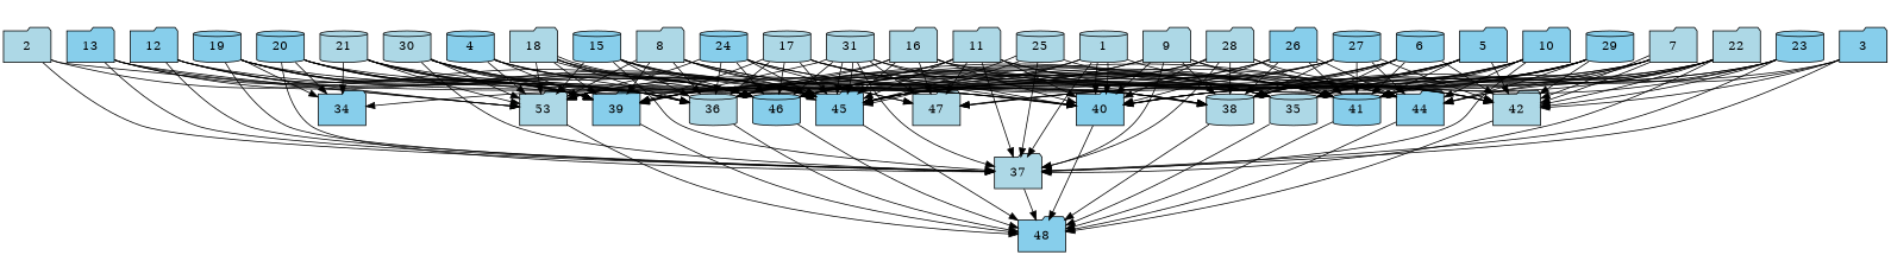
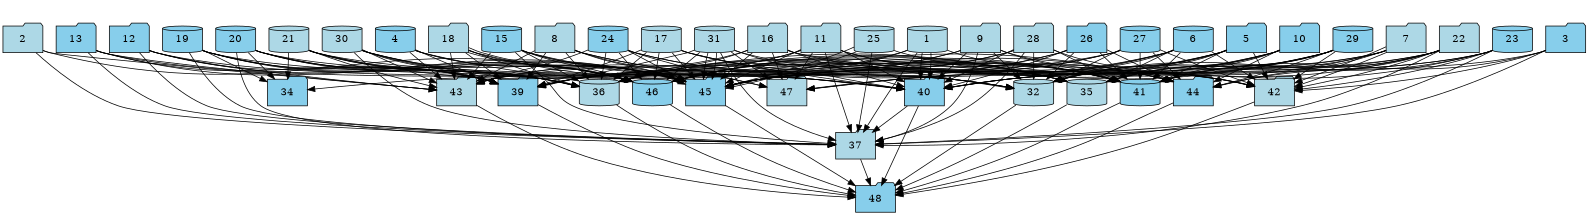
  digraph {
    node [alpha=0.04 fillcolor=skyblue shape=folder style=filled]
    1 [alpha=0.18 expect_size=1966399569484433408 fillcolor=lightblue shape=cylinder]
    37 [alpha=0.13 expect_size=286251388188024576 fillcolor=lightblue]
    39 [alpha=0.19 expect_size=242373748298877152]
    40 [alpha=0.10 expect_size=200380416240925760]
    41 [alpha=0.01 expect_size=3603370191929325056 shape=cylinder]
    45 [alpha=0.16 expect_size=28106847481530604]
    48 [alpha=0.03 expect_size=60686894588577672]
    2 [alpha=0.14 expect_size=3954422255658946560 fillcolor=lightblue]
-   43 [alpha=0.19 expect_size=112191134074512832 fillcolor=lightblue label=53]
+   43 [alpha=0.19 expect_size=112191134074512832 fillcolor=lightblue]
    46 [expect_size=1428778249034319872 shape=cylinder]
    3 [alpha=0.02 expect_size=7705407037400120320]
    42 [alpha=0.18 expect_size=66016598144766064 fillcolor=lightblue]
    4 [alpha=0.08 expect_size=3247244517023154176000 shape=cylinder]
    44 [alpha=0.16 expect_size=153063128817000000]
    5 [alpha=0.06 expect_size=3257616902305201152]
    35 [alpha=0.13 expect_size=10489272603880316 fillcolor=lightblue shape=cylinder]
-   38 [alpha=0.08 expect_size=2742335772950083403776 fillcolor=lightblue shape=cylinder]
+   38 [alpha=0.08 expect_size=2742335772950083403776 fillcolor=lightblue shape=cylinder label=32]
    47 [alpha=0.14 expect_size=11418034841793113096192 fillcolor=lightblue]
    6 [alpha=0.16 expect_size=1791806558629351680 shape=cylinder]
    36 [alpha=0.03 expect_size=5871336465429286 fillcolor=lightblue shape=cylinder]
    7 [alpha=0.14 expect_size=7784530310714139 fillcolor=lightblue]
    8 [alpha=0.11 expect_size=75232405813353040 fillcolor=lightblue]
    9 [expect_size=4569257786555295072256 fillcolor=lightblue]
    10 [alpha=0.02 expect_size=475583006902707027968]
    11 [alpha=0.00 expect_size=2175536410456712704 fillcolor=lightblue]
    12 [alpha=0.19 expect_size=38082547043320984]
    13 [alpha=0.16 expect_size=280168531760578035712]
    15 [alpha=0.10 expect_size=9966335962051766272 shape=cylinder]
    16 [alpha=0.18 expect_size=22391059767178628 fillcolor=lightblue]
    17 [expect_size=141703672025762480 fillcolor=lightblue shape=cylinder]
    18 [alpha=0.01 expect_size=15048159786654356 fillcolor=lightblue]
    19 [alpha=0.18 expect_size=39021758050181120 shape=cylinder]
    34 [alpha=0.14 expect_size=2875813047205810405376]
    20 [alpha=0.01 expect_size=14512916200323532455936 shape=cylinder]
    21 [expect_size=7401062242078448 fillcolor=lightblue shape=cylinder]
    22 [expect_size=1193914486108203776 fillcolor=lightblue]
    23 [alpha=0.12 expect_size=1600444236547844352 shape=cylinder]
    24 [expect_size=20737896643795240 shape=cylinder]
    25 [alpha=0.18 expect_size=1950878246389739776 fillcolor=lightblue shape=cylinder]
    26 [alpha=0.02 expect_size=5872517238968442880]
    27 [alpha=0.03 expect_size=748622120012350488576 shape=cylinder]
    28 [alpha=0.15 expect_size=3235495918736982933504 fillcolor=lightblue]
    29 [expect_size=40929851759046552 shape=cylinder]
    30 [alpha=0.16 expect_size=1042258712348516608 fillcolor=lightblue shape=cylinder]
    31 [alpha=0.03 expect_size=70467904502859544 fillcolor=lightblue shape=cylinder]
    1 -> 37
    1 -> 39
    1 -> 40
    1 -> 40
    1 -> 41
    1 -> 45
    37 -> 48
    39 -> 48
    40 -> 48
    41 -> 48
    45 -> 48
    2 -> 37
    2 -> 43
    2 -> 46
    43 -> 48
    46 -> 48
    3 -> 37
    3 -> 41
    3 -> 46
    3 -> 42
    42 -> 48
    4 -> 39
    4 -> 45
    4 -> 43
    4 -> 46
    4 -> 44
    44 -> 48
    5 -> 41
    5 -> 45
    5 -> 46
    5 -> 42
    5 -> 35
    5 -> 38
    5 -> 47
    35 -> 48
    38 -> 48
    6 -> 41
    6 -> 45
    6 -> 42
    6 -> 35
    6 -> 38
    6 -> 47
    6 -> 36
    36 -> 48
    7 -> 39
    7 -> 40
    7 -> 45
    7 -> 42
    7 -> 42
    7 -> 44
    7 -> 38
    8 -> 39
    8 -> 45
    8 -> 43
    8 -> 44
    8 -> 35
    8 -> 47
    8 -> 36
    9 -> 37
    9 -> 39
    9 -> 40
    9 -> 41
    9 -> 43
    9 -> 42
    9 -> 38
-   10 -> 37
+   40 -> 37
    10 -> 40
    10 -> 41
    10 -> 45
    10 -> 46
    10 -> 44
    10 -> 35
    11 -> 37
    11 -> 39
    11 -> 40
    11 -> 41
    11 -> 45
    11 -> 42
    11 -> 47
    11 -> 36
    12 -> 37
    12 -> 39
    12 -> 45
    12 -> 43
    12 -> 38
    13 -> 37
    13 -> 39
    13 -> 43
    13 -> 38
    13 -> 36
    15 -> 37
    15 -> 40
    15 -> 41
    15 -> 45
    15 -> 43
    15 -> 46
    15 -> 36
    16 -> 40
    16 -> 45
    16 -> 43
    16 -> 44
    16 -> 38
    16 -> 47
    16 -> 36
    17 -> 39
    17 -> 40
    17 -> 41
    17 -> 45
    17 -> 46
    17 -> 42
    17 -> 36
    18 -> 39
    18 -> 45
    18 -> 45
    18 -> 43
    18 -> 46
    18 -> 38
    18 -> 36
    19 -> 37
    19 -> 39
    19 -> 40
    19 -> 45
    19 -> 46
    19 -> 36
    19 -> 34
    20 -> 37
    20 -> 39
    20 -> 40
    20 -> 45
    20 -> 46
    20 -> 36
    20 -> 34
    21 -> 39
    21 -> 43
    21 -> 46
    21 -> 35
    21 -> 38
    21 -> 36
    21 -> 34
    22 -> 37
    22 -> 40
    22 -> 41
    22 -> 43
    22 -> 42
    22 -> 44
    22 -> 35
    22 -> 36
    23 -> 37
    23 -> 40
    23 -> 45
    23 -> 42
    23 -> 38
    23 -> 47
    24 -> 41
    24 -> 45
    24 -> 43
    24 -> 46
    24 -> 35
    24 -> 47
    24 -> 36
    25 -> 37
    25 -> 45
    25 -> 45
    25 -> 42
    26 -> 39
    26 -> 40
    26 -> 41
    26 -> 45
    26 -> 44
    26 -> 38
    27 -> 41
    27 -> 46
    27 -> 42
    27 -> 44
    27 -> 38
    27 -> 36
    27 -> 34
    28 -> 37
    28 -> 40
    28 -> 41
    28 -> 46
    28 -> 44
    28 -> 38
    28 -> 36
    29 -> 40
    29 -> 41
    29 -> 45
    29 -> 46
    29 -> 42
    29 -> 44
    29 -> 35
    29 -> 38
    30 -> 37
    30 -> 39
    30 -> 40
    30 -> 45
    30 -> 43
    30 -> 35
    30 -> 36
    31 -> 37
    31 -> 39
    31 -> 40
    31 -> 41
    31 -> 45
    31 -> 45
    31 -> 46
    31 -> 47
  }
